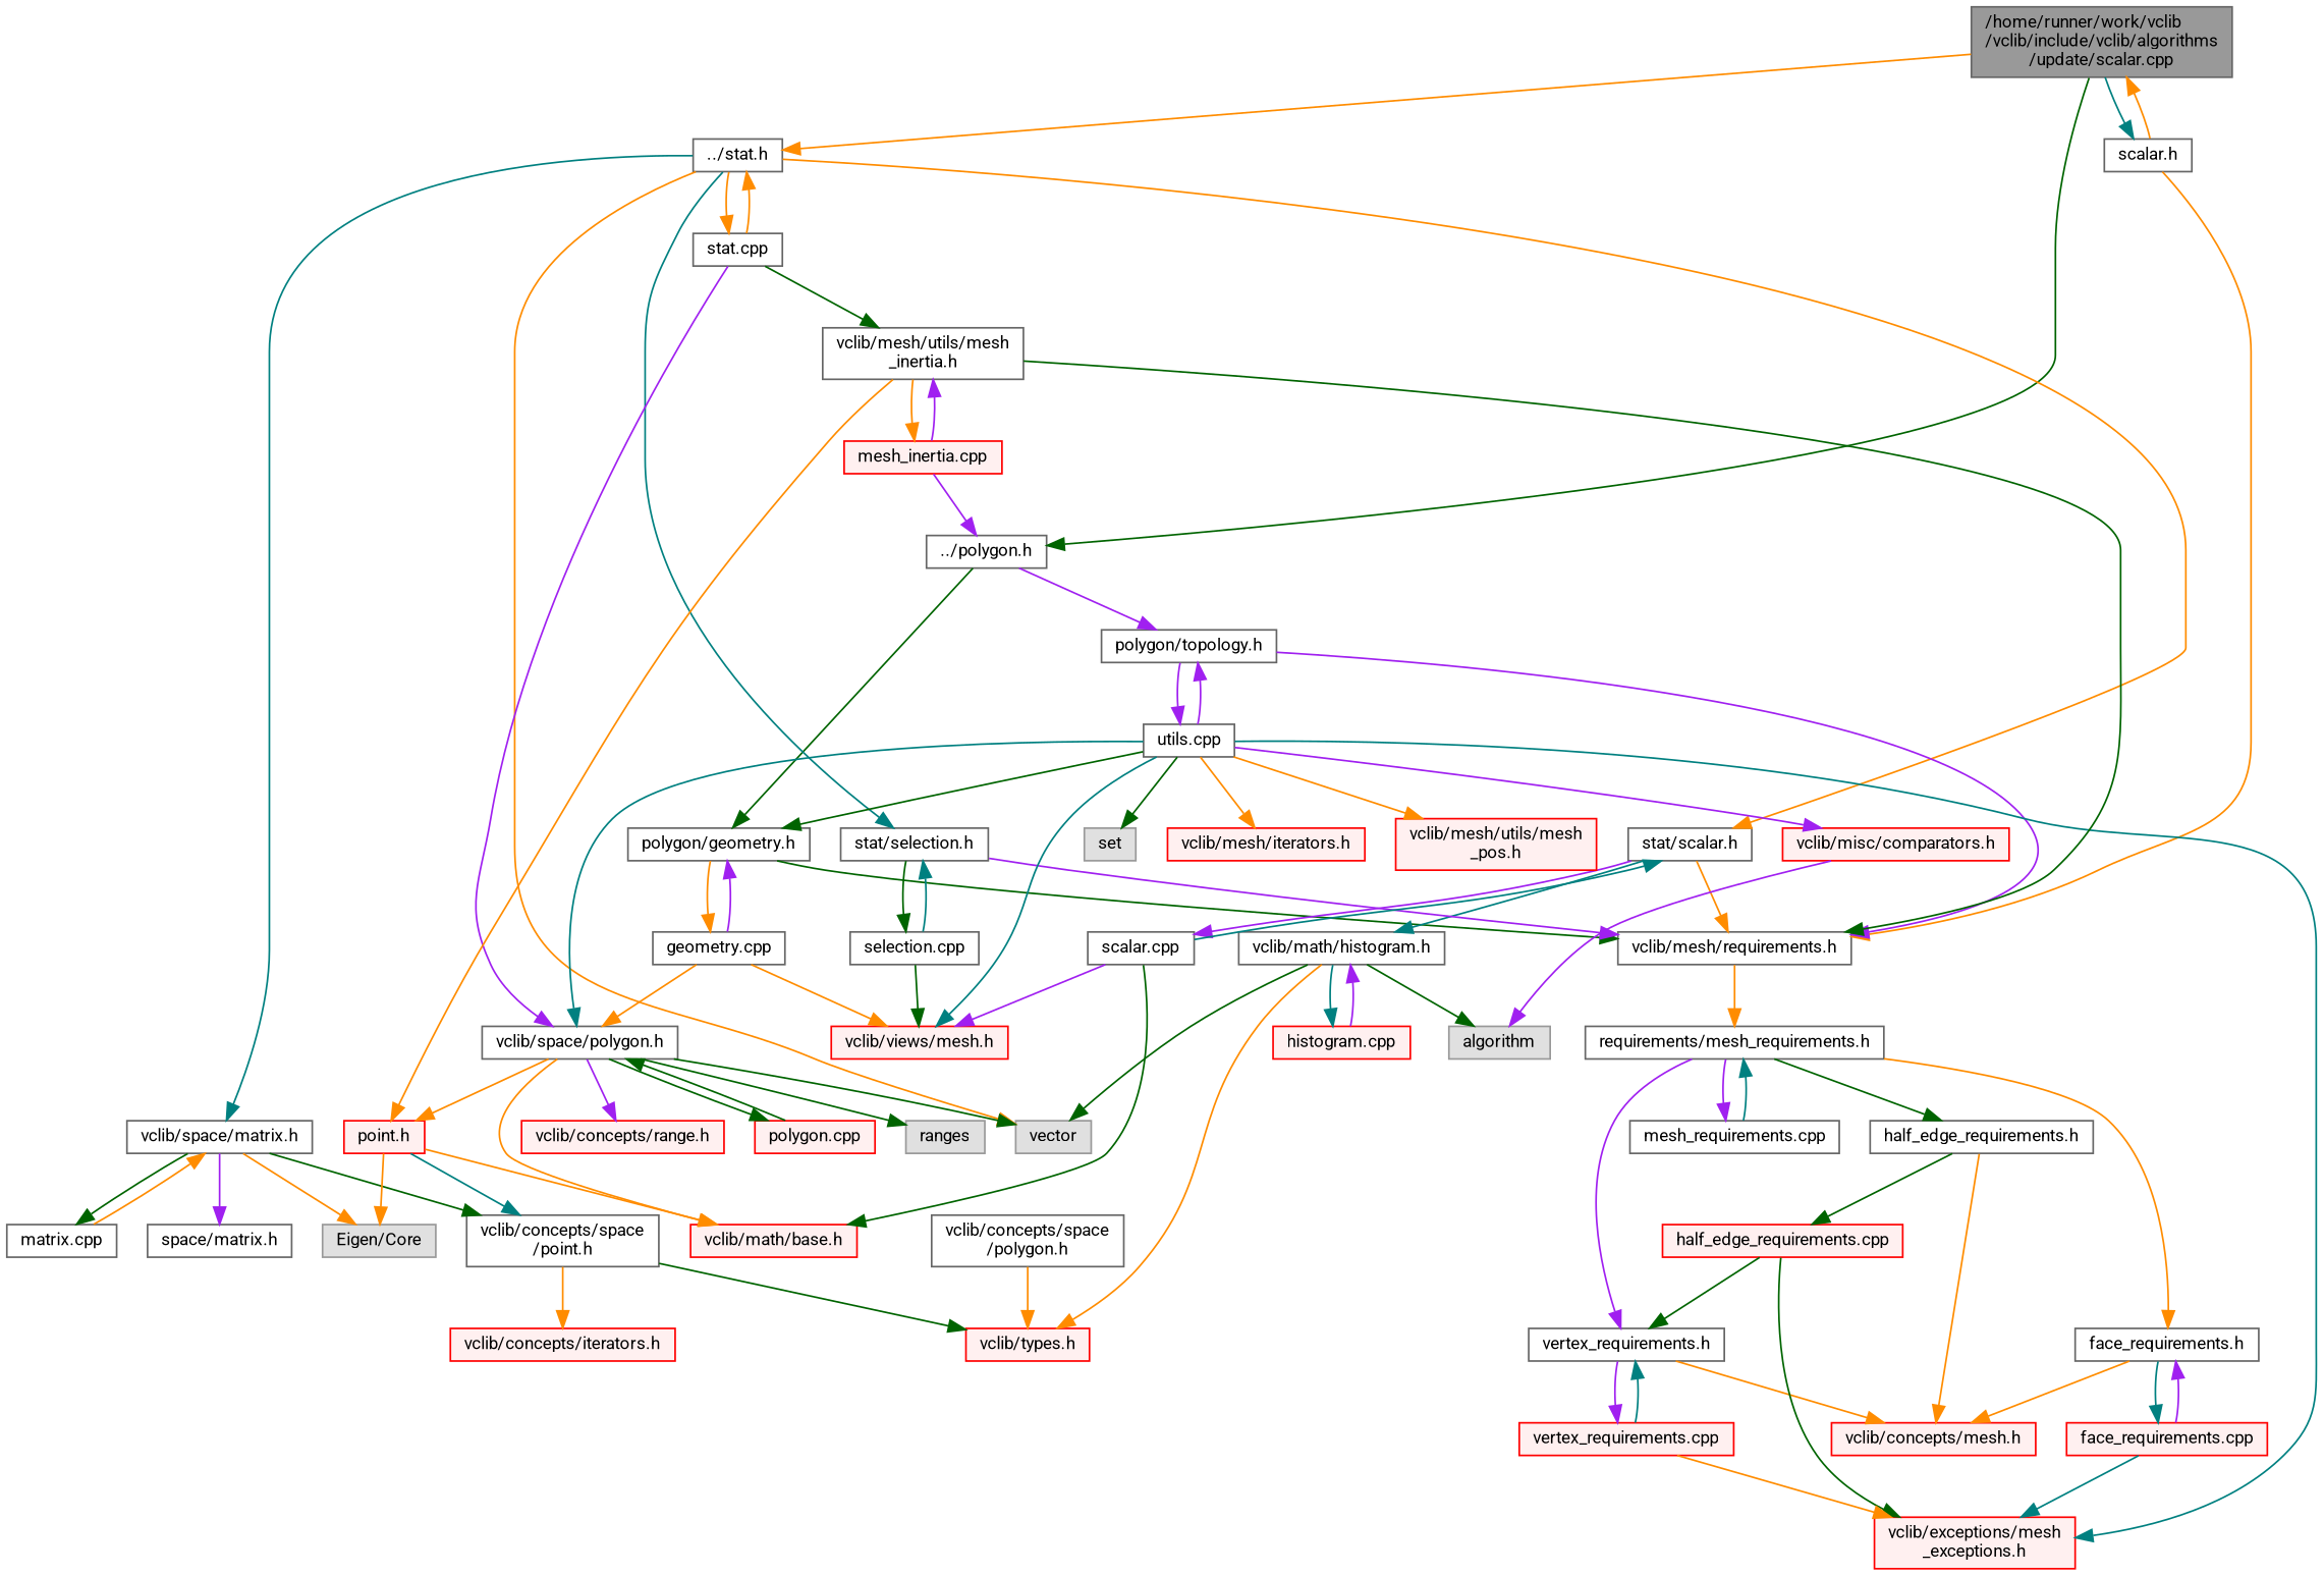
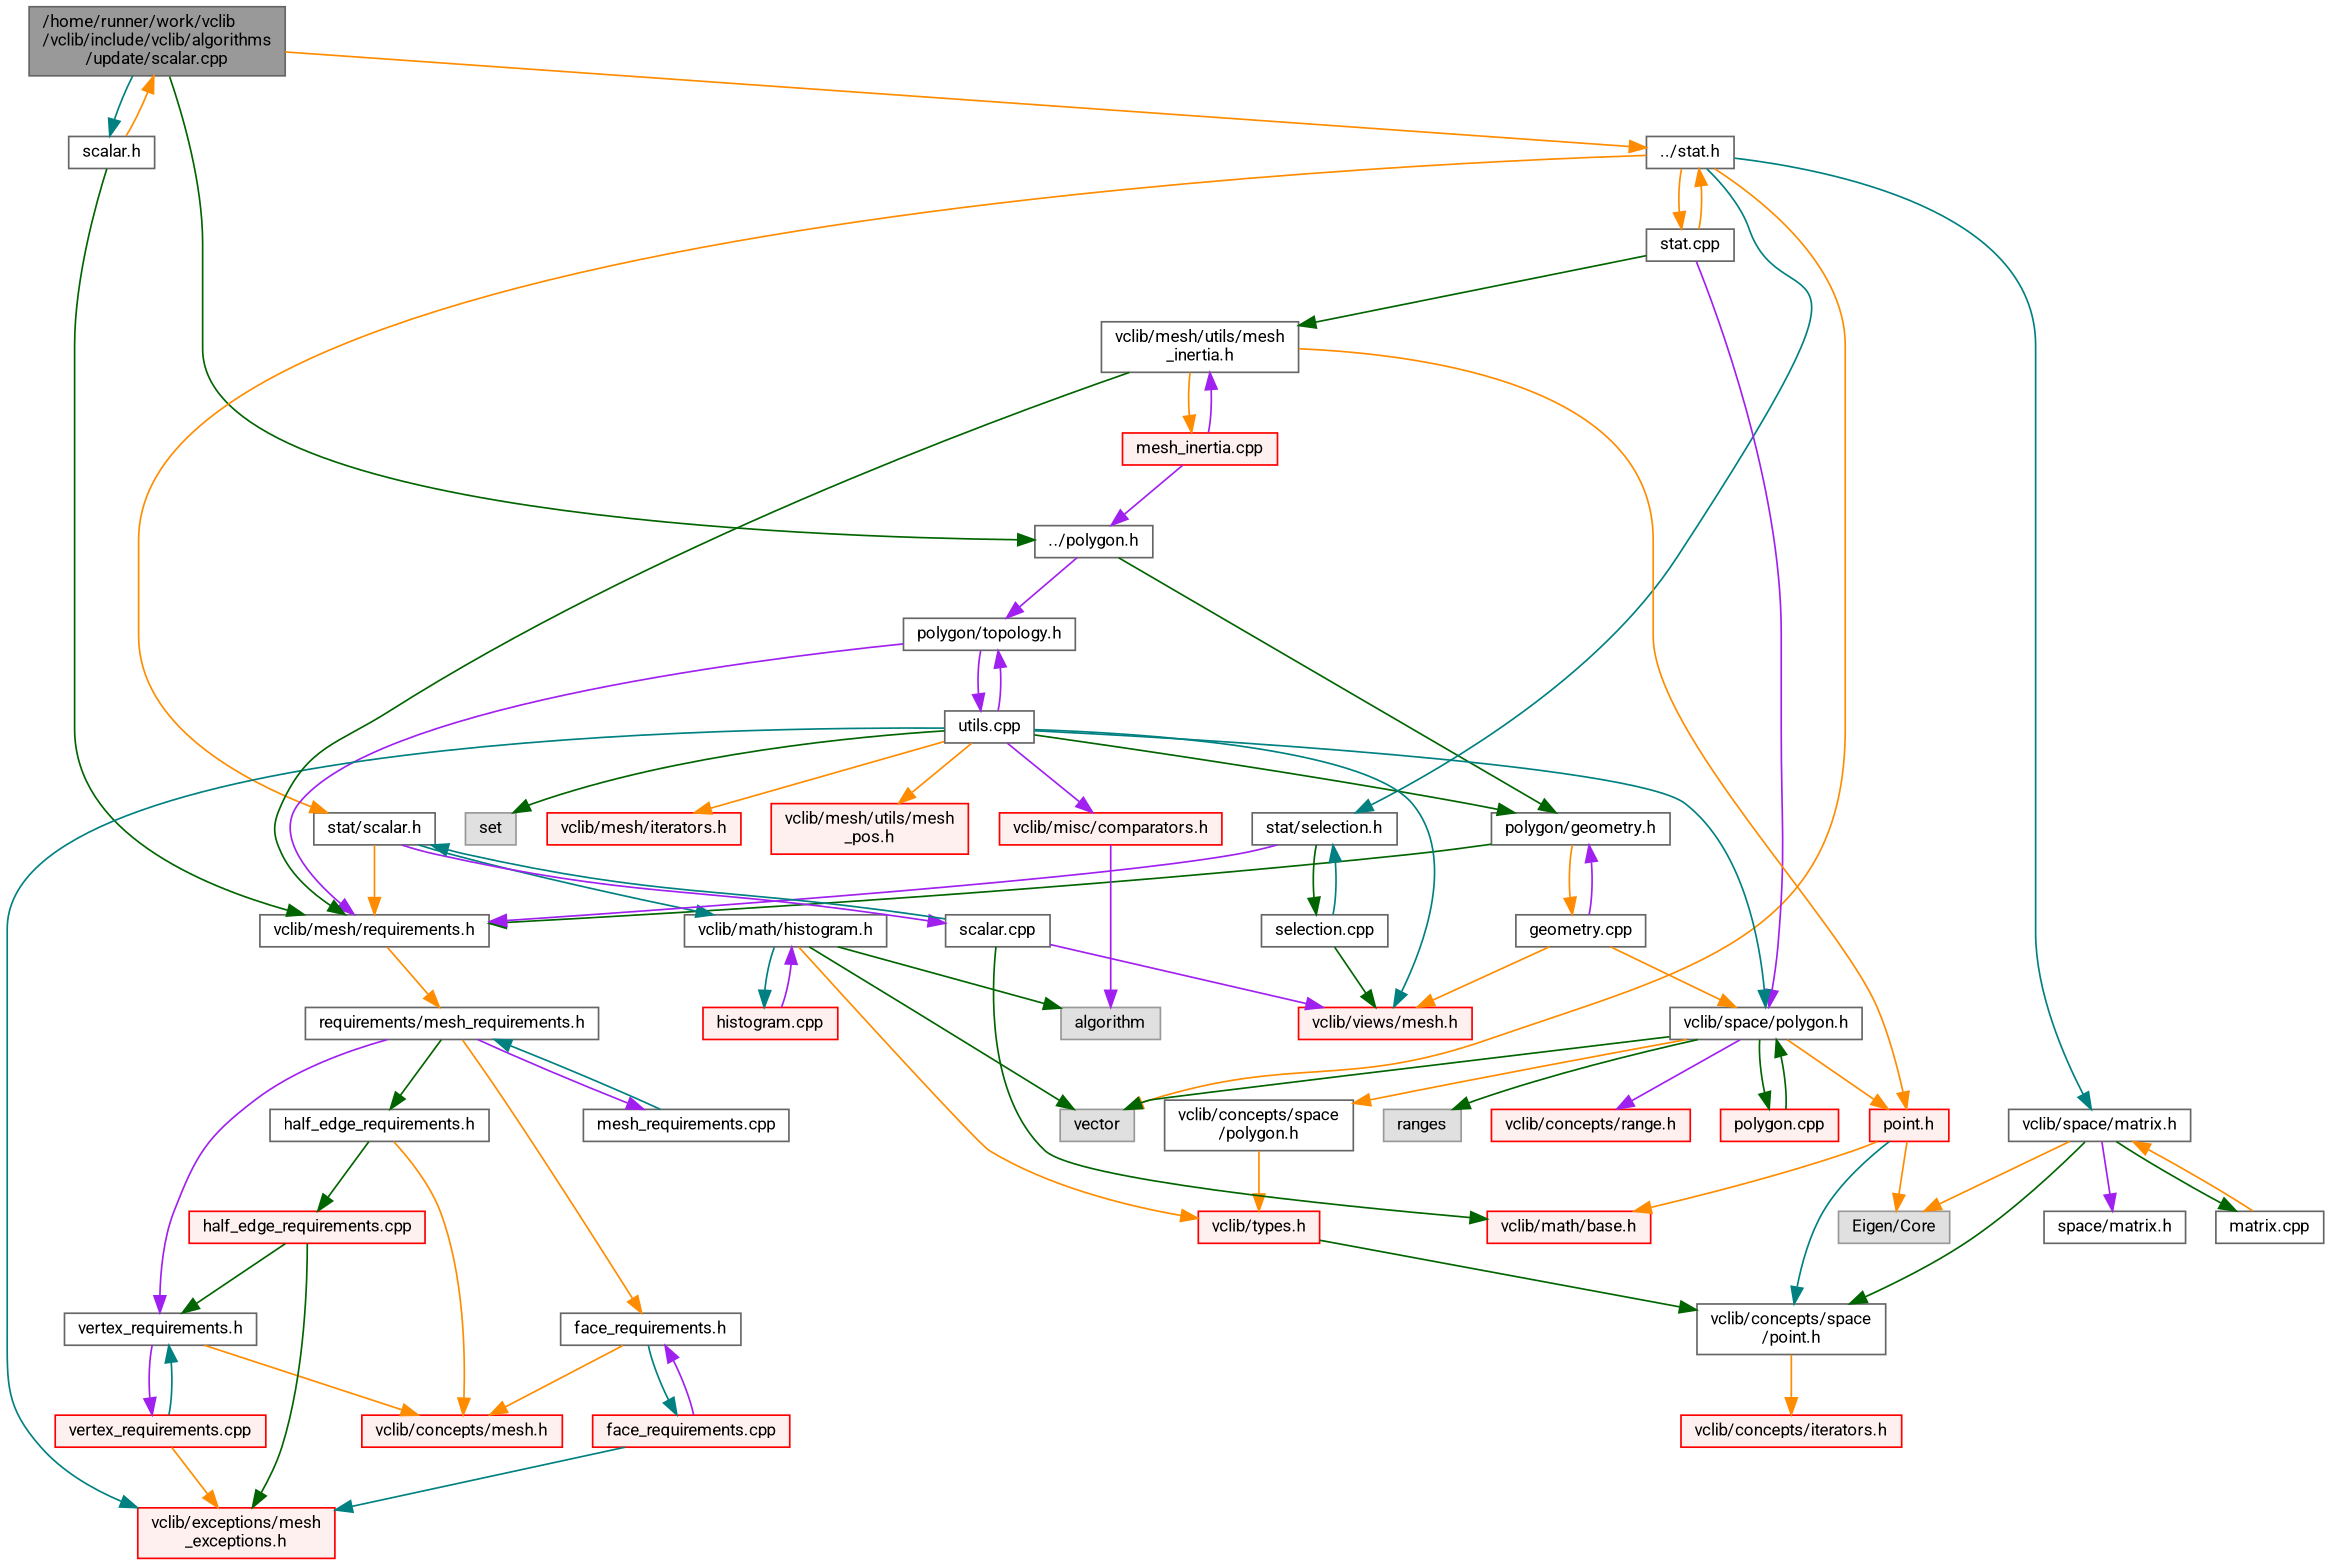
  digraph {
    fontname=Roboto
    node [color=grey40 fillcolor=white fontname=Roboto fontsize=10 shape=box style=filled]
    edge [color=darkorange fontname=Roboto fontsize=10 labelfontname=Helvetica labelfontsize=10 style=solid]
    n1 [color=gray40 fillcolor=grey60 fontcolor=black height=0.2 label="/home/runner/work/vclib\l/vclib/include/vclib/algorithms\l/update/scalar.cpp" width=0.4]
    n2 [height=0.2 label="scalar.h" width=0.4]
    n3 [height=0.2 label="../polygon.h" width=0.4]
    n4 [height=0.2 label="../stat.h" width=0.4]
    n5 [height=0.2 label="vclib/mesh/requirements.h" width=0.4]
    n6 [height=0.2 label="polygon/geometry.h" width=0.4]
    n7 [height=0.2 label="polygon/topology.h" width=0.4]
    n8 [color=grey60 fillcolor="#E0E0E0" height=0.2 label=vector width=0.4]
    n9 [height=0.2 label="vclib/space/matrix.h" width=0.4]
    n10 [height=0.2 label="stat/scalar.h" width=0.4]
    n11 [height=0.2 label="stat/selection.h" width=0.4]
    n12 [height=0.2 label="stat.cpp" width=0.4]
    n13 [height=0.2 label="requirements/mesh_requirements.h" width=0.4]
    n14 [height=0.2 label="half_edge_requirements.h" width=0.4]
    n15 [height=0.2 label="vertex_requirements.h" width=0.4]
    n16 [height=0.2 label="face_requirements.h" width=0.4]
    n17 [height=0.2 label="mesh_requirements.cpp" width=0.4]
    n18 [color=red fillcolor="#FFF0F0" height=0.2 label="vclib/concepts/mesh.h" width=0.4]
    n19 [color=red fillcolor="#FFF0F0" height=0.2 label="half_edge_requirements.cpp" width=0.4]
    n20 [color=red fillcolor="#FFF0F0" height=0.2 label="vertex_requirements.cpp" width=0.4]
    n21 [color=red fillcolor="#FFF0F0" height=0.2 label="face_requirements.cpp" width=0.4]
    n22 [color=red fillcolor="#FFF0F0" height=0.2 label="vclib/exceptions/mesh\l_exceptions.h" width=0.4]
    n23 [height=0.2 label="geometry.cpp" width=0.4]
    n24 [height=0.2 label="utils.cpp" width=0.4]
    n25 [height=0.2 label="vclib/space/polygon.h" width=0.4]
    n26 [color=red fillcolor="#FFF0F0" height=0.2 label="vclib/views/mesh.h" width=0.4]
    n27 [color=grey60 fillcolor="#E0E0E0" height=0.2 label=ranges width=0.4]
    n28 [height=0.2 label="vclib/concepts/space\l/polygon.h" width=0.4]
    n29 [color=red fillcolor="#FFF0F0" height=0.2 label="vclib/concepts/range.h" width=0.4]
    n30 [color=red fillcolor="#FFF0F0" height=0.2 label="point.h" width=0.4]
    n31 [color=red fillcolor="#FFF0F0" height=0.2 label="polygon.cpp" width=0.4]
    n32 [color=red fillcolor="#FFF0F0" height=0.2 label="vclib/types.h" width=0.4]
    n33 [color=grey60 fillcolor="#E0E0E0" height=0.2 label="Eigen/Core" width=0.4]
    n34 [height=0.2 label="vclib/concepts/space\l/point.h" width=0.4]
    n35 [color=red fillcolor="#FFF0F0" height=0.2 label="vclib/math/base.h" width=0.4]
    n36 [color=red fillcolor="#FFF0F0" height=0.2 label="vclib/concepts/iterators.h" width=0.4]
    n37 [color=grey60 fillcolor="#E0E0E0" height=0.2 label=set width=0.4]
    n38 [color=red fillcolor="#FFF0F0" height=0.2 label="vclib/mesh/iterators.h" width=0.4]
    n39 [color=red fillcolor="#FFF0F0" height=0.2 label="vclib/mesh/utils/mesh\l_pos.h" width=0.4]
    n40 [color=red fillcolor="#FFF0F0" height=0.2 label="vclib/misc/comparators.h" width=0.4]
    n41 [color=grey60 fillcolor="#E0E0E0" height=0.2 label=algorithm width=0.4]
    n42 [height=0.2 label="space/matrix.h" width=0.4]
    n43 [height=0.2 label="matrix.cpp" width=0.4]
    n44 [height=0.2 label="vclib/math/histogram.h" width=0.4]
    n45 [height=0.2 label="scalar.cpp" width=0.4]
    n46 [height=0.2 label="selection.cpp" width=0.4]
    n47 [height=0.2 label="vclib/mesh/utils/mesh\l_inertia.h" width=0.4]
    n48 [color=red fillcolor="#FFF0F0" height=0.2 label="histogram.cpp" width=0.4]
    n49 [color=red fillcolor="#FFF0F0" height=0.2 label="mesh_inertia.cpp" width=0.4]
    n1 -> n2 [color=teal]
    n1 -> n3 [color=darkgreen]
    n1 -> n4
    n2 -> n1
-   n2 -> n5
+   n2 -> n5 [color=darkgreen]
    n3 -> n6 [color=darkgreen]
    n3 -> n7 [color=purple]
    n4 -> n8
    n4 -> n9 [color=teal]
    n4 -> n10
    n4 -> n11 [color=teal]
    n4 -> n12
    n5 -> n13
    n6 -> n5 [color=darkgreen]
    n6 -> n23
    n7 -> n5 [color=purple]
    n7 -> n24 [color=purple]
    n9 -> n33
    n9 -> n34 [color=darkgreen]
    n9 -> n42 [color=purple]
    n9 -> n43 [color=darkgreen]
    n10 -> n5
    n10 -> n44 [color=teal]
    n10 -> n45 [color=purple]
    n11 -> n5 [color=purple]
    n11 -> n46 [color=darkgreen]
    n12 -> n4
    n12 -> n25 [color=purple]
    n12 -> n47 [color=darkgreen]
    n13 -> n14 [color=darkgreen]
    n13 -> n15 [color=purple]
    n13 -> n16
    n13 -> n17 [color=purple]
    n14 -> n18
    n14 -> n19 [color=darkgreen]
    n15 -> n18
    n15 -> n20 [color=purple]
    n16 -> n18
    n16 -> n21 [color=teal]
    n17 -> n13 [color=teal]
    n19 -> n15 [color=darkgreen]
    n19 -> n22 [color=darkgreen]
    n20 -> n15 [color=teal]
    n20 -> n22
    n21 -> n16 [color=purple]
    n21 -> n22 [color=teal]
    n23 -> n6 [color=purple]
    n23 -> n25
    n23 -> n26
    n24 -> n6 [color=darkgreen]
    n24 -> n7 [color=purple]
    n24 -> n22 [color=teal]
    n24 -> n25 [color=teal]
    n24 -> n26 [color=teal]
    n24 -> n37 [color=darkgreen]
    n24 -> n38
    n24 -> n39
    n24 -> n40 [color=purple]
    n25 -> n8 [color=darkgreen]
    n25 -> n27 [color=darkgreen]
-   n25 -> n35
+   n25 -> n28
    n25 -> n29 [color=purple]
    n25 -> n30
    n25 -> n31 [color=darkgreen]
    n28 -> n32
    n30 -> n33
    n30 -> n34 [color=teal]
    n30 -> n35
    n31 -> n25 [color=darkgreen]
-   n34 -> n32 [color=darkgreen]
+   n32 -> n34 [color=darkgreen]
    n34 -> n36
    n40 -> n41 [color=purple]
    n43 -> n9
    n44 -> n8 [color=darkgreen]
    n44 -> n32
    n44 -> n41 [color=darkgreen]
    n44 -> n48 [color=teal]
    n45 -> n10 [color=teal]
    n45 -> n26 [color=purple]
    n45 -> n35 [color=darkgreen]
    n46 -> n11 [color=teal]
    n46 -> n26 [color=darkgreen]
    n47 -> n5 [color=darkgreen]
    n47 -> n30
    n47 -> n49
    n48 -> n44 [color=purple]
    n49 -> n3 [color=purple]
    n49 -> n47 [color=purple]
  }
